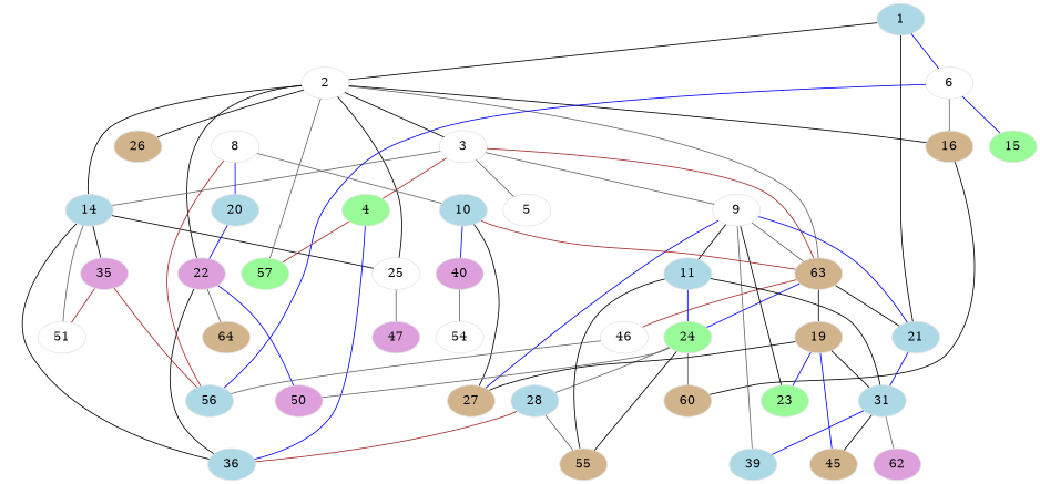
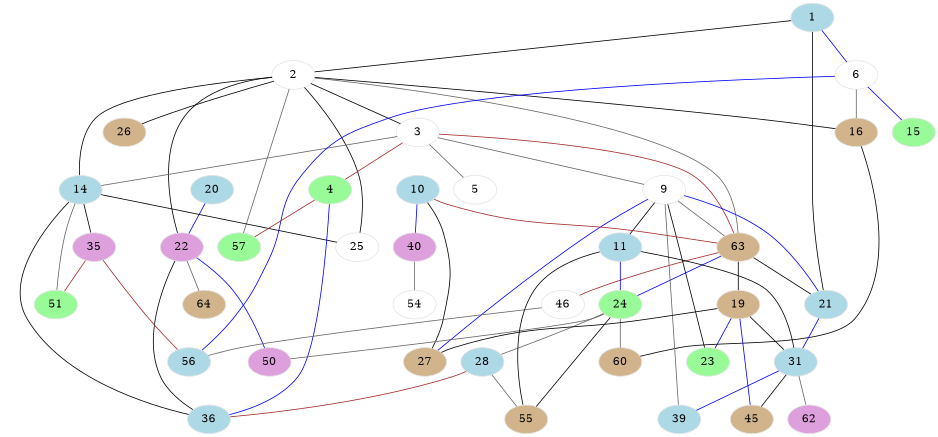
  graph {
    node [color=gray90 fillcolor=lightblue style=filled]
    edge [color=black]
    2 [fillcolor=white super="+7"]
    3 [fillcolor=white super="+43"]
    n3 [fillcolor=tan label=63 super="+18"]
    16 [fillcolor=tan super="+17"]
    22 [fillcolor=plum super="+33"]
    25 [fillcolor=white super="+29"]
    26 [fillcolor=tan]
    57 [fillcolor=palegreen]
    14 [super="+30"]
    1
    6 [fillcolor=white]
    21 [super="+41"]
    15 [fillcolor=palegreen]
    56 [super="+58"]
    31 [super="+44"]
    4 [fillcolor=palegreen super="+59"]
    5 [fillcolor=white super="+42"]
    9 [fillcolor=white super="+12"]
-   8 [fillcolor=white super="+38"]
    10 [super="+49"]
    20 [super="+32"]
    24 [fillcolor=palegreen super="+63"]
    19 [fillcolor=tan super="+37"]
    46 [fillcolor=white]
    60 [fillcolor=tan]
    36
    50 [fillcolor=plum]
    64 [fillcolor=tan]
-   47 [fillcolor=plum]
    11 [super="+61"]
    23 [fillcolor=palegreen]
    27 [fillcolor=tan super="+48"]
    39
    35 [fillcolor=plum super="+52"]
-   51 [fillcolor=white super="+53"]
+   51 [fillcolor=palegreen super="+53"]
    40 [fillcolor=plum]
    55 [fillcolor=tan]
    54 [fillcolor=white]
    28 [super="+34"]
    45 [fillcolor=tan]
    62 [fillcolor=plum]
    2 -- 3
    2 -- n3 [color=gray40]
    2 -- 16
    2 -- 22
    2 -- 25
    2 -- 26
    2 -- 57 [color=gray40]
    2 -- 14 [weight=2]
    3 -- n3 [color=brown]
    3 -- 14 [color=gray40]
    3 -- 4 [color=brown]
    3 -- 5 [color=gray40]
    3 -- 9 [color=gray40]
    n3 -- 21
    n3 -- 24 [color=blue]
    n3 -- 19
    n3 -- 46 [color=brown]
    16 -- 60
    22 -- 36
    22 -- 50 [color=blue]
    22 -- 64 [color=gray40]
-   25 -- 47 [color=gray40]
    14 -- 25
    14 -- 36
    14 -- 35
    14 -- 51 [color=gray40]
    1 -- 2
    1 -- 6 [color=blue]
    1 -- 21
    6 -- 16 [color=gray40]
    6 -- 15 [color=blue]
    6 -- 56 [color=blue]
    21 -- 31 [color=blue]
    31 -- 39 [color=blue]
    31 -- 45
    31 -- 62 [color=gray40]
    4 -- 57 [color=brown]
    4 -- 36 [color=blue]
    9 -- n3 [color=gray40]
    9 -- 21 [color=blue]
    9 -- 11
    9 -- 23
    9 -- 27 [color=blue]
    9 -- 39 [color=gray40]
-   8 -- 56 [color=brown]
-   8 -- 10 [color=gray40]
-   8 -- 20 [color=blue]
    10 -- n3 [color=brown]
    10 -- 27
    10 -- 40 [color=blue]
    20 -- 22 [color=blue]
    24 -- 60 [color=gray40]
    24 -- 50 [color=gray40]
    24 -- 55
    24 -- 28 [color=gray40]
    19 -- 31
    19 -- 23 [color=blue]
    19 -- 27
    19 -- 45 [color=blue]
    46 -- 56 [color=gray40]
    11 -- 31
    11 -- 24 [color=blue]
    11 -- 55
    35 -- 56 [color=brown]
    35 -- 51 [color=brown]
    40 -- 54 [color=gray40]
    28 -- 36 [color=brown]
    28 -- 55 [color=gray40]
  }
